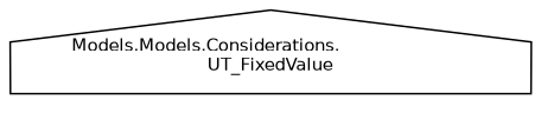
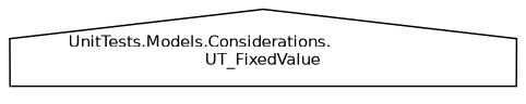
  digraph {
    rankdir=TB
-   n1 [color=black fillcolor=white fontname=Helvetica fontsize=10 height=0.2 label="Models.Models.Considerations.\lUT_FixedValue" shape=house style=filled width=0.4]
+   n1 [color=black fillcolor=white fontname=Helvetica fontsize=10 height=0.2 label="UnitTests.Models.Considerations.\lUT_FixedValue" shape=house style=filled width=0.4]
  }
